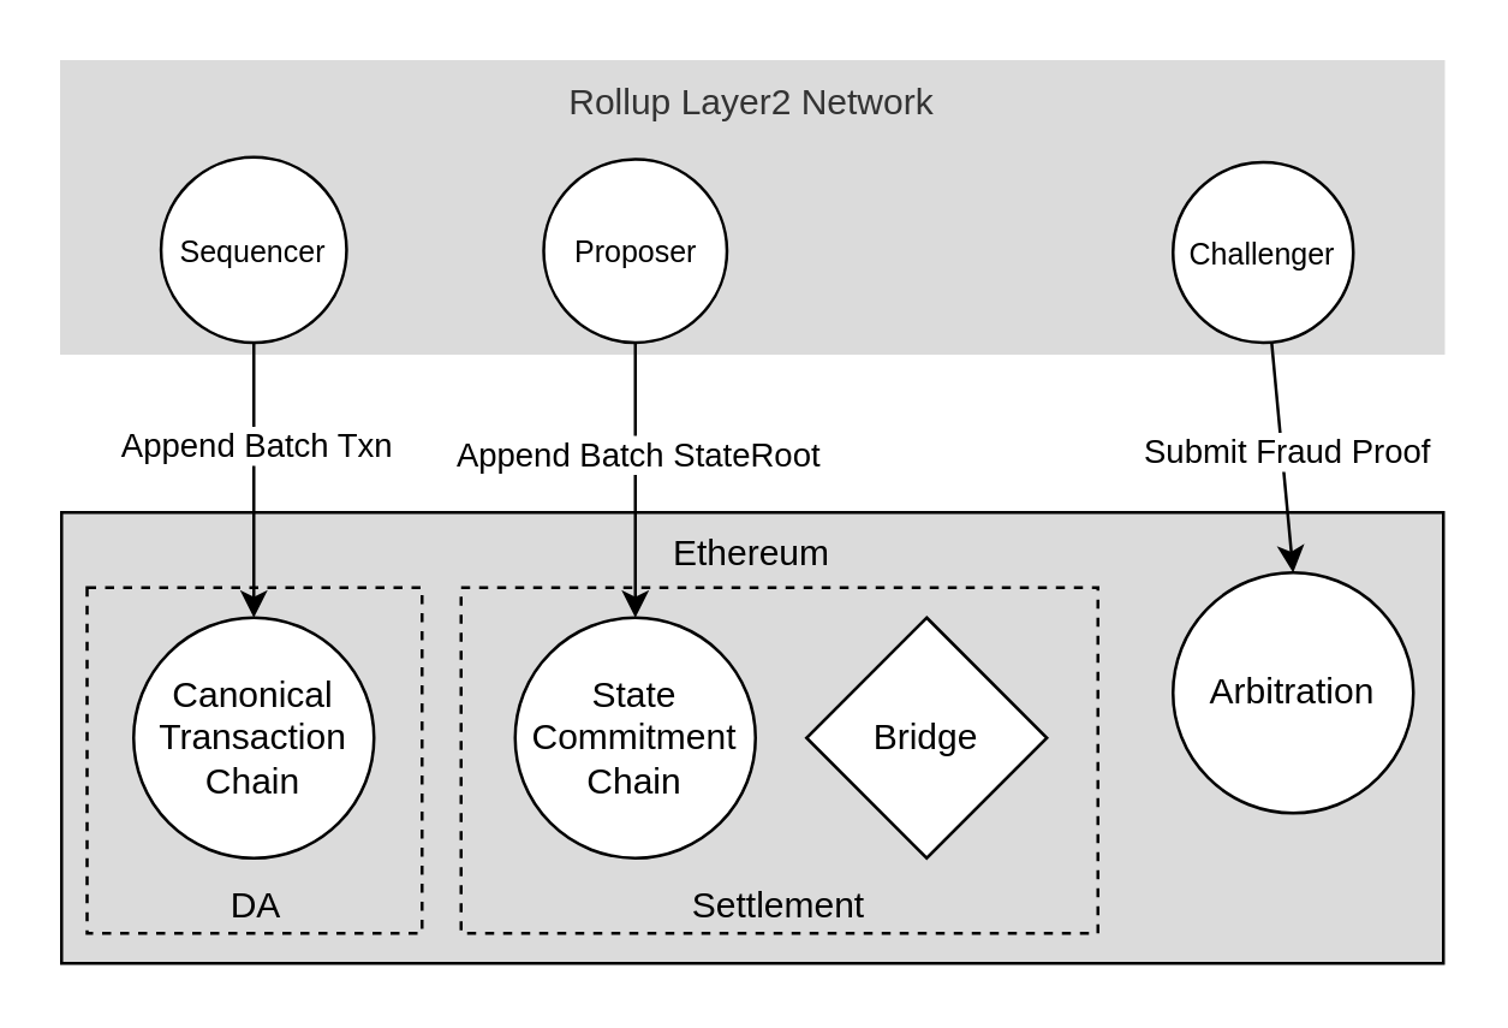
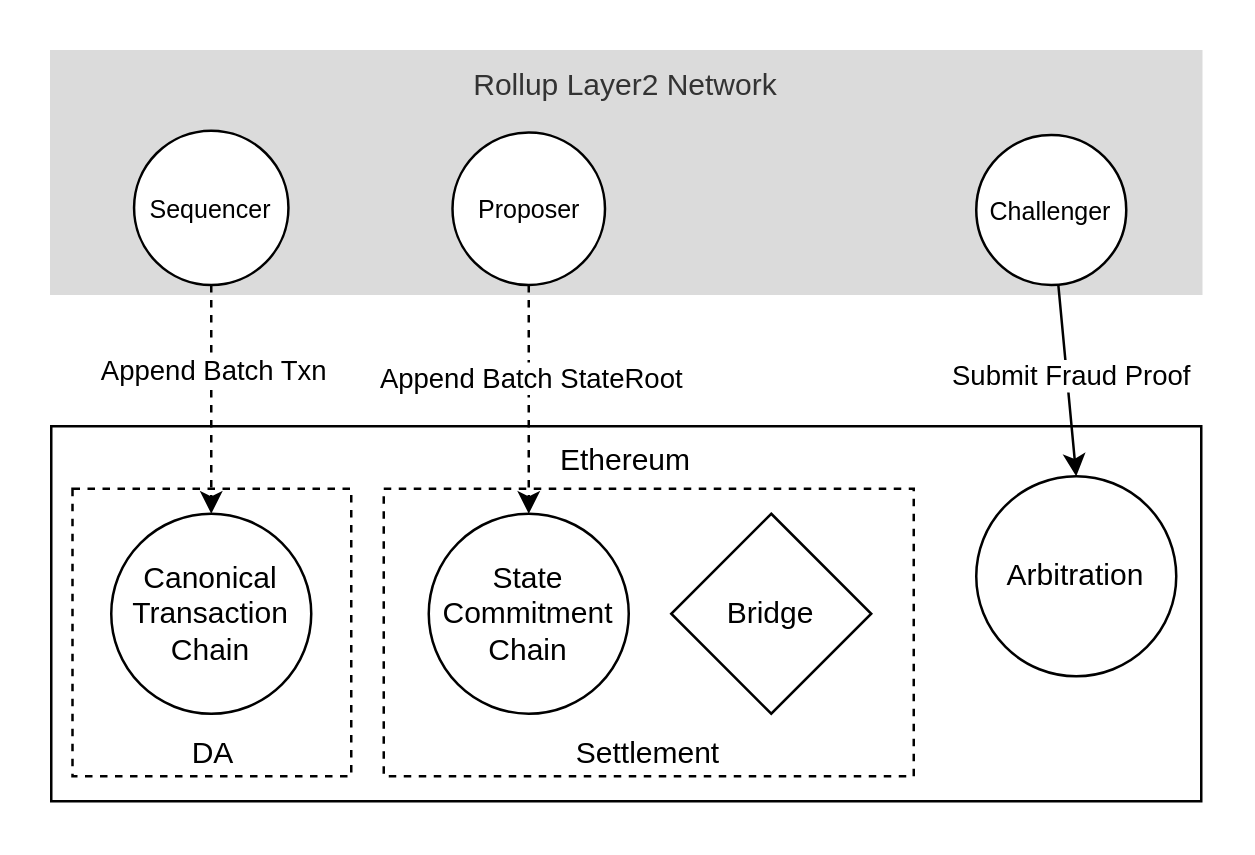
  <mxCell id="0" />
  <mxCell id="1" parent="0" />
- <mxCell id="2" value="Ethereum" style="rounded=0;whiteSpace=wrap;html=1;verticalAlign=top;fillColor=#dbdbdb;" vertex="1" parent="1"><mxGeometry x="20" y="170" width="460" height="150" as="geometry" /></mxCell>
+ <mxCell id="2" value="Ethereum" style="rounded=0;whiteSpace=wrap;html=1;verticalAlign=top;" vertex="1" parent="1"><mxGeometry x="20" y="170" width="460" height="150" as="geometry" /></mxCell>
  <mxCell id="3" value="Arbitration" style="ellipse;whiteSpace=wrap;html=1;aspect=fixed;verticalAlign=middle;" vertex="1" parent="1"><mxGeometry x="390" y="190" width="80" height="80" as="geometry" /></mxCell>
  <mxCell id="4" value="Settlement" style="rounded=0;whiteSpace=wrap;html=1;dashed=1;fillColor=none;verticalAlign=bottom;" vertex="1" parent="1"><mxGeometry x="153" y="195" width="212" height="115" as="geometry" /></mxCell>
  <mxCell id="5" value="State Commitment&lt;br&gt;Chain" style="ellipse;whiteSpace=wrap;html=1;aspect=fixed;" vertex="1" parent="1"><mxGeometry x="171" y="205" width="80" height="80" as="geometry" /></mxCell>
  <mxCell id="6" value="Bridge" style="rhombus;whiteSpace=wrap;html=1;aspect=fixed;" vertex="1" parent="1"><mxGeometry x="268" y="205" width="80" height="80" as="geometry" /></mxCell>
  <mxCell id="7" value="DA" style="rounded=0;whiteSpace=wrap;html=1;dashed=1;fillColor=none;verticalAlign=bottom;" vertex="1" parent="1"><mxGeometry x="28.5" y="195" width="111.5" height="115" as="geometry" /></mxCell>
  <mxCell id="8" value="Canonical&lt;br&gt;Transaction&lt;br&gt;Chain" style="ellipse;whiteSpace=wrap;html=1;aspect=fixed;verticalAlign=middle;" vertex="1" parent="1"><mxGeometry x="44" y="205" width="80" height="80" as="geometry" /></mxCell>
  <mxCell id="9" value="Rollup Layer2 Network" style="rounded=0;whiteSpace=wrap;html=1;fillStyle=auto;fillColor=#DBDBDB;fontColor=#333333;strokeColor=#DBDBDB;verticalAlign=top;align=center;" vertex="1" parent="1"><mxGeometry x="20" y="20" width="460" height="97" as="geometry" /></mxCell>
- <mxCell id="10" style="edgeStyle=none;html=1;" edge="1" parent="1" source="12" target="8"><mxGeometry relative="1" as="geometry" /></mxCell>
+ <mxCell id="10" style="edgeStyle=none;html=1;dashed=1;" edge="1" parent="1" source="12" target="8"><mxGeometry relative="1" as="geometry" /></mxCell>
  <mxCell id="11" value="Append Batch Txn" style="edgeLabel;html=1;align=center;verticalAlign=middle;resizable=0;points=[];" vertex="1" connectable="0" parent="10"><mxGeometry x="-0.25" relative="1" as="geometry"><mxPoint as="offset" /></mxGeometry></mxCell>
  <mxCell id="12" value="Sequencer" style="ellipse;whiteSpace=wrap;html=1;aspect=fixed;verticalAlign=middle;fontSize=10;" vertex="1" parent="1"><mxGeometry x="53.13" y="51.75" width="61.75" height="61.75" as="geometry" /></mxCell>
- <mxCell id="13" style="edgeStyle=none;html=1;exitX=0.5;exitY=1;exitDx=0;exitDy=0;" edge="1" parent="1" source="15" target="5"><mxGeometry relative="1" as="geometry" /></mxCell>
+ <mxCell id="13" style="edgeStyle=none;html=1;exitX=0.5;exitY=1;exitDx=0;exitDy=0;dashed=1;" edge="1" parent="1" source="15" target="5"><mxGeometry relative="1" as="geometry" /></mxCell>
  <mxCell id="14" value="Append Batch StateRoot" style="edgeLabel;html=1;align=center;verticalAlign=middle;resizable=0;points=[];" vertex="1" connectable="0" parent="13"><mxGeometry x="-0.184" relative="1" as="geometry"><mxPoint as="offset" /></mxGeometry></mxCell>
  <mxCell id="15" value="Proposer" style="ellipse;whiteSpace=wrap;html=1;aspect=fixed;verticalAlign=middle;fontSize=10;" vertex="1" parent="1"><mxGeometry x="180.5" y="52.5" width="61" height="61" as="geometry" /></mxCell>
  <mxCell id="16" style="edgeStyle=none;html=1;entryX=0.5;entryY=0;entryDx=0;entryDy=0;" edge="1" parent="1" source="18" target="3"><mxGeometry relative="1" as="geometry" /></mxCell>
  <mxCell id="17" value="Submit Fraud Proof" style="edgeLabel;html=1;align=center;verticalAlign=middle;resizable=0;points=[];" vertex="1" connectable="0" parent="16"><mxGeometry x="-0.053" y="1" relative="1" as="geometry"><mxPoint as="offset" /></mxGeometry></mxCell>
  <mxCell id="18" value="Challenger" style="ellipse;whiteSpace=wrap;html=1;aspect=fixed;verticalAlign=middle;fontSize=10;" vertex="1" parent="1"><mxGeometry x="390" y="53.5" width="60" height="60" as="geometry" /></mxCell>
